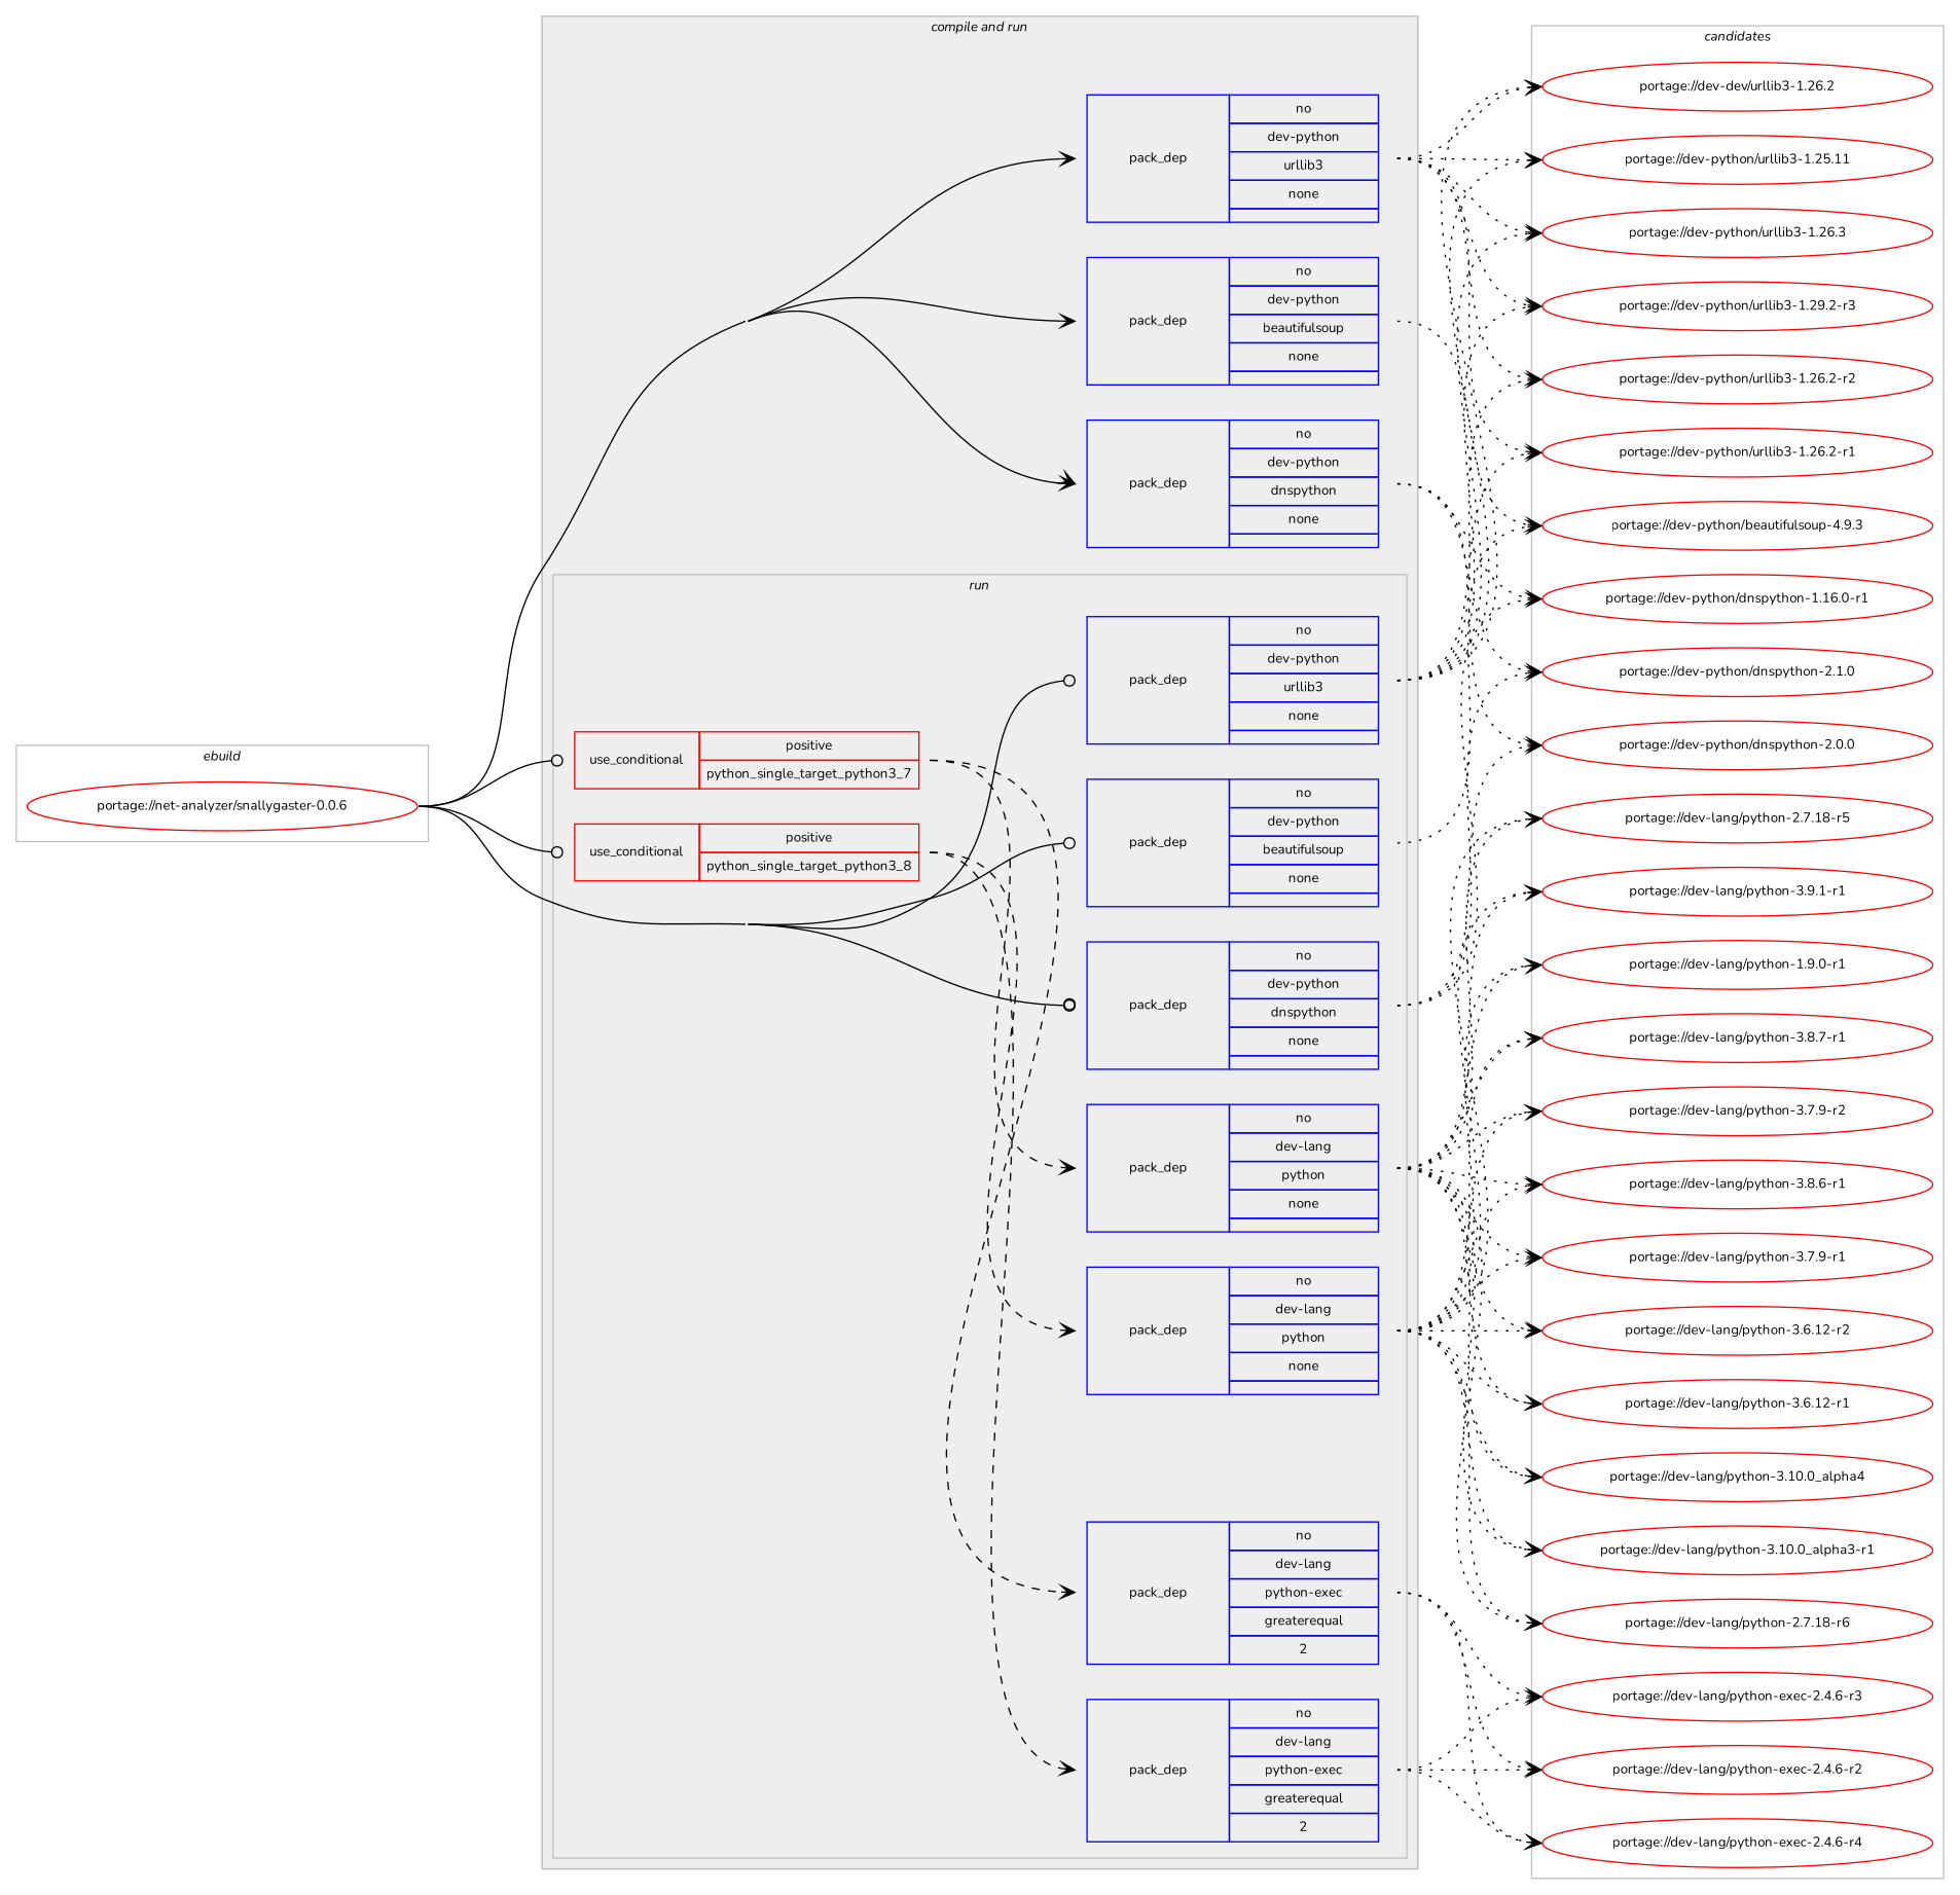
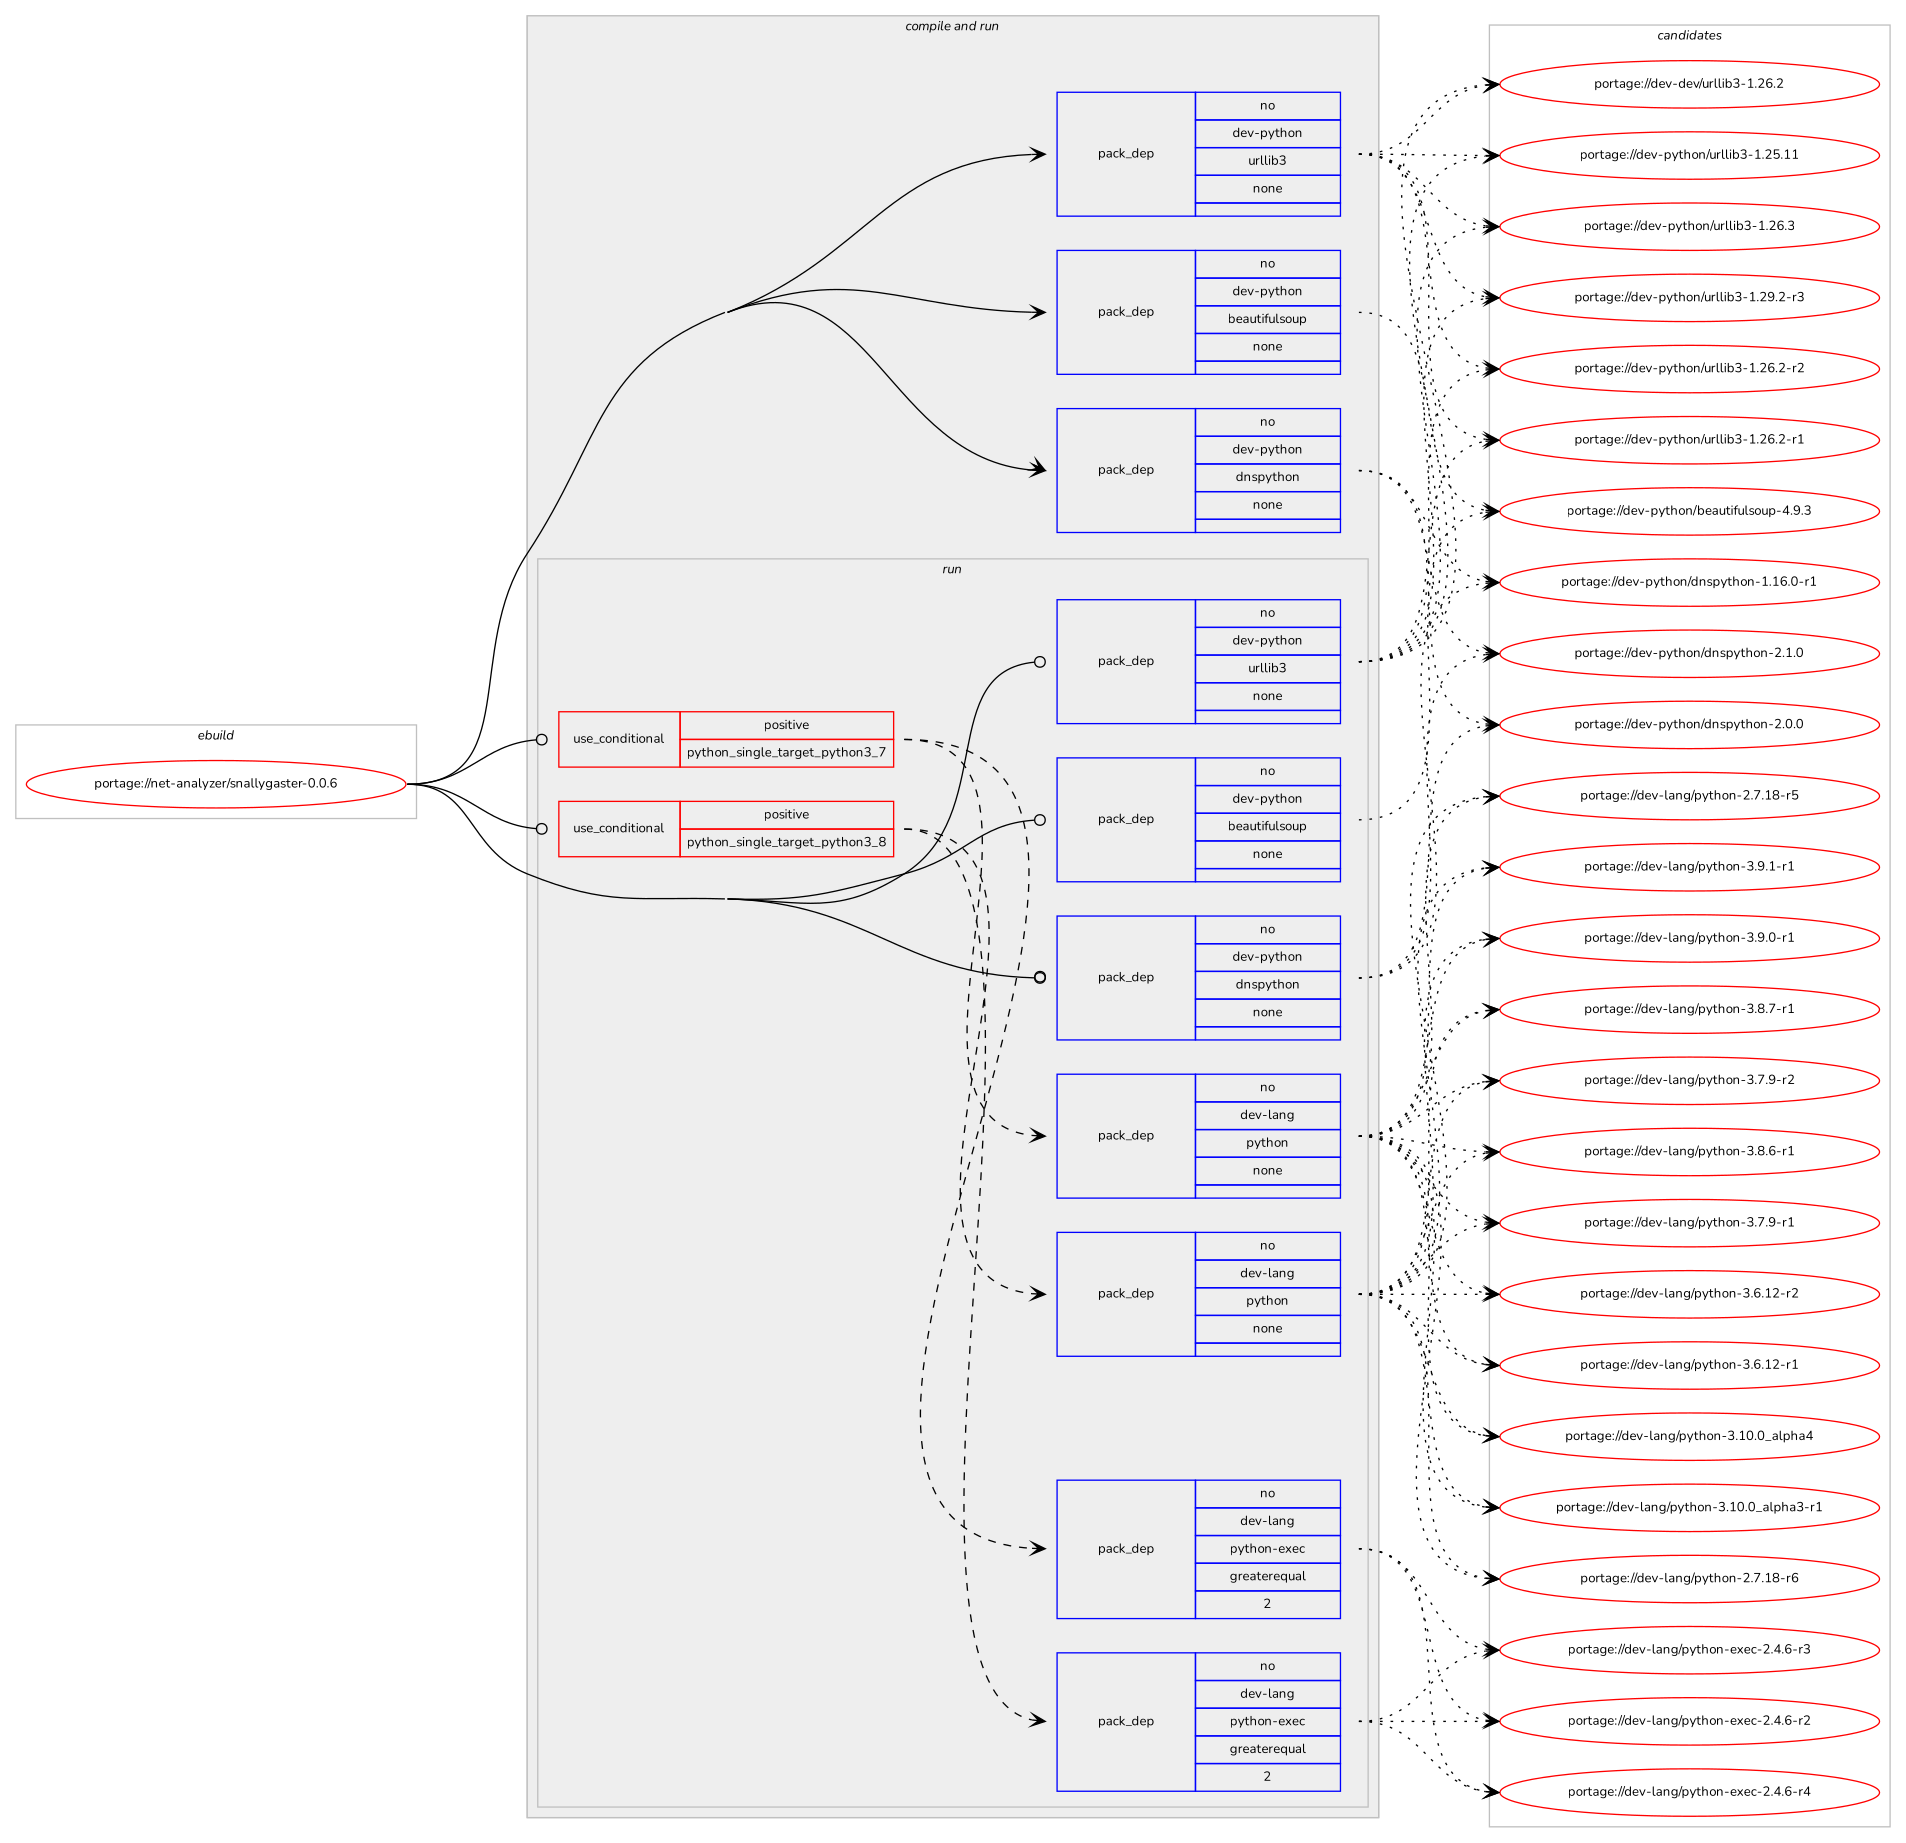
  digraph {
    compound=true
    concentrate=true
    fontname=Nunito
    fontsize=10
    newrank=true
    rankdir=LR
    ranksep=1.5
    node [color=red fontname=Nunito fontsize=10]
    edge [arrowhead=vee fontname=Nunito headport=w style=dotted tailport=e weight=100]
    n1 [label="portage://net-analyzer/snallygaster-0.0.6" width=4]
    n2 [color=blue label=<<TABLE BORDER="0" CELLBORDER="1" CELLSPACING="0" CELLPADDING="4" WIDTH="220"><TR><TD ROWSPAN="6" CELLPADDING="30">pack_dep</TD></TR><TR><TD WIDTH="110">no</TD></TR><TR><TD>dev-python</TD></TR><TR><TD>beautifulsoup</TD></TR><TR><TD>none</TD></TR><TR><TD></TD></TR></TABLE>> shape=none]
    n3 [color=blue label=<<TABLE BORDER="0" CELLBORDER="1" CELLSPACING="0" CELLPADDING="4" WIDTH="220"><TR><TD ROWSPAN="6" CELLPADDING="30">pack_dep</TD></TR><TR><TD WIDTH="110">no</TD></TR><TR><TD>dev-python</TD></TR><TR><TD>dnspython</TD></TR><TR><TD>none</TD></TR><TR><TD></TD></TR></TABLE>> shape=none]
    n4 [color=blue label=<<TABLE BORDER="0" CELLBORDER="1" CELLSPACING="0" CELLPADDING="4" WIDTH="220"><TR><TD ROWSPAN="6" CELLPADDING="30">pack_dep</TD></TR><TR><TD WIDTH="110">no</TD></TR><TR><TD>dev-python</TD></TR><TR><TD>urllib3</TD></TR><TR><TD>none</TD></TR><TR><TD></TD></TR></TABLE>> shape=none]
    n5 [color=blue label=<<TABLE BORDER="0" CELLBORDER="1" CELLSPACING="0" CELLPADDING="4" WIDTH="220"><TR><TD ROWSPAN="6" CELLPADDING="30">pack_dep</TD></TR><TR><TD WIDTH="110">no</TD></TR><TR><TD>dev-lang</TD></TR><TR><TD>python</TD></TR><TR><TD>none</TD></TR><TR><TD></TD></TR></TABLE>> shape=none]
    n6 [color=blue label=<<TABLE BORDER="0" CELLBORDER="1" CELLSPACING="0" CELLPADDING="4" WIDTH="220"><TR><TD ROWSPAN="6" CELLPADDING="30">pack_dep</TD></TR><TR><TD WIDTH="110">no</TD></TR><TR><TD>dev-lang</TD></TR><TR><TD>python-exec</TD></TR><TR><TD>greaterequal</TD></TR><TR><TD>2</TD></TR></TABLE>> shape=none]
    n7 [label=<<TABLE BORDER="0" CELLBORDER="1" CELLSPACING="0" CELLPADDING="4"><TR><TD ROWSPAN="3" CELLPADDING="10">use_conditional</TD></TR><TR><TD>positive</TD></TR><TR><TD>python_single_target_python3_7</TD></TR></TABLE>> shape=none]
    n8 [color=blue label=<<TABLE BORDER="0" CELLBORDER="1" CELLSPACING="0" CELLPADDING="4" WIDTH="220"><TR><TD ROWSPAN="6" CELLPADDING="30">pack_dep</TD></TR><TR><TD WIDTH="110">no</TD></TR><TR><TD>dev-lang</TD></TR><TR><TD>python</TD></TR><TR><TD>none</TD></TR><TR><TD></TD></TR></TABLE>> shape=none]
    n9 [color=blue label=<<TABLE BORDER="0" CELLBORDER="1" CELLSPACING="0" CELLPADDING="4" WIDTH="220"><TR><TD ROWSPAN="6" CELLPADDING="30">pack_dep</TD></TR><TR><TD WIDTH="110">no</TD></TR><TR><TD>dev-lang</TD></TR><TR><TD>python-exec</TD></TR><TR><TD>greaterequal</TD></TR><TR><TD>2</TD></TR></TABLE>> shape=none]
    n10 [label=<<TABLE BORDER="0" CELLBORDER="1" CELLSPACING="0" CELLPADDING="4"><TR><TD ROWSPAN="3" CELLPADDING="10">use_conditional</TD></TR><TR><TD>positive</TD></TR><TR><TD>python_single_target_python3_8</TD></TR></TABLE>> shape=none]
    n11 [color=blue label=<<TABLE BORDER="0" CELLBORDER="1" CELLSPACING="0" CELLPADDING="4" WIDTH="220"><TR><TD ROWSPAN="6" CELLPADDING="30">pack_dep</TD></TR><TR><TD WIDTH="110">no</TD></TR><TR><TD>dev-python</TD></TR><TR><TD>beautifulsoup</TD></TR><TR><TD>none</TD></TR><TR><TD></TD></TR></TABLE>> shape=none]
    n12 [color=blue label=<<TABLE BORDER="0" CELLBORDER="1" CELLSPACING="0" CELLPADDING="4" WIDTH="220"><TR><TD ROWSPAN="6" CELLPADDING="30">pack_dep</TD></TR><TR><TD WIDTH="110">no</TD></TR><TR><TD>dev-python</TD></TR><TR><TD>dnspython</TD></TR><TR><TD>none</TD></TR><TR><TD></TD></TR></TABLE>> shape=none]
    n13 [color=blue label=<<TABLE BORDER="0" CELLBORDER="1" CELLSPACING="0" CELLPADDING="4" WIDTH="220"><TR><TD ROWSPAN="6" CELLPADDING="30">pack_dep</TD></TR><TR><TD WIDTH="110">no</TD></TR><TR><TD>dev-python</TD></TR><TR><TD>urllib3</TD></TR><TR><TD>none</TD></TR><TR><TD></TD></TR></TABLE>> shape=none]
    n14 [label="portage://dev-python/beautifulsoup-4.9.3" width=4]
    n15 [label="portage://dev-python/dnspython-2.1.0" width=4]
    n16 [label="portage://dev-python/dnspython-2.0.0" width=4]
    n17 [label="portage://dev-python/dnspython-1.16.0-r1" width=4]
    n18 [label="portage://dev-python/urllib3-1.26.3" width=4]
    n19 [label="portage://dev-python/urllib3-1.29.2-r3" width=4]
    n20 [label="portage://dev-python/urllib3-1.26.2-r2" width=4]
    n21 [label="portage://dev-python/urllib3-1.26.2-r1" width=4]
    n22 [label="portage://dev-dev/urllib3-1.26.2" width=4]
    n23 [label="portage://dev-python/urllib3-1.25.11" width=4]
    n24 [label="portage://dev-lang/python-3.9.1-r1" width=4]
-   n25 [label="portage://dev-lang/python-1.9.0-r1" width=4]
+   n25 [label="portage://dev-lang/python-3.9.0-r1" width=4]
    n26 [label="portage://dev-lang/python-3.8.7-r1" width=4]
    n27 [label="portage://dev-lang/python-3.8.6-r1" width=4]
    n28 [label="portage://dev-lang/python-3.7.9-r2" width=4]
    n29 [label="portage://dev-lang/python-3.7.9-r1" width=4]
    n30 [label="portage://dev-lang/python-3.6.12-r2" width=4]
    n31 [label="portage://dev-lang/python-3.6.12-r1" width=4]
    n32 [label="portage://dev-lang/python-3.10.0_alpha4" width=4]
    n33 [label="portage://dev-lang/python-3.10.0_alpha3-r1" width=4]
    n34 [label="portage://dev-lang/python-2.7.18-r6" width=4]
    n35 [label="portage://dev-lang/python-2.7.18-r5" width=4]
    n36 [label="portage://dev-lang/python-exec-2.4.6-r4" width=4]
    n37 [label="portage://dev-lang/python-exec-2.4.6-r3" width=4]
    n38 [label="portage://dev-lang/python-exec-2.4.6-r2" width=4]
    subgraph cluster_1 {
      color=gray
      label=<<i>ebuild</i>>
      rank=same
      n1
    }
    subgraph cluster_2 {
      color=gray
      label=<<i>dependencies</i>>
      subgraph cluster_3 {
        color=gray
        fillcolor="#eeeeee"
        label=<<i>compile</i>>
        style=filled
        subgraph sub_4 {
          color=gray
          fillcolor="#eeeeee"
          label=<<i>compile</i>>
          style=filled
          n2
        }
        subgraph sub_5 {
          color=gray
          fillcolor="#eeeeee"
          label=<<i>compile</i>>
          style=filled
          n3
        }
        subgraph sub_6 {
          color=gray
          fillcolor="#eeeeee"
          label=<<i>compile</i>>
          style=filled
          n4
        }
      }
      subgraph cluster_7 {
        color=gray
        fillcolor="#eeeeee"
        label=<<i>compile and run</i>>
        style=filled
      }
      subgraph cluster_8 {
        color=gray
        fillcolor="#eeeeee"
        label=<<i>run</i>>
        style=filled
        subgraph sub_9 {
          color=gray
          fillcolor="#eeeeee"
          label=<<i>run</i>>
          style=filled
          n7
          subgraph sub_10 {
            color=gray
            fillcolor="#eeeeee"
            label=<<i>run</i>>
            style=filled
            n5
          }
          subgraph sub_11 {
            color=gray
            fillcolor="#eeeeee"
            label=<<i>run</i>>
            style=filled
            n6
          }
        }
        subgraph sub_12 {
          color=gray
          fillcolor="#eeeeee"
          label=<<i>run</i>>
          style=filled
          n10
          subgraph sub_13 {
            color=gray
            fillcolor="#eeeeee"
            label=<<i>run</i>>
            style=filled
            n8
          }
          subgraph sub_14 {
            color=gray
            fillcolor="#eeeeee"
            label=<<i>run</i>>
            style=filled
            n9
          }
        }
        subgraph sub_15 {
          color=gray
          fillcolor="#eeeeee"
          label=<<i>run</i>>
          style=filled
          n11
        }
        subgraph sub_16 {
          color=gray
          fillcolor="#eeeeee"
          label=<<i>run</i>>
          style=filled
          n12
        }
        subgraph sub_17 {
          color=gray
          fillcolor="#eeeeee"
          label=<<i>run</i>>
          style=filled
          n13
        }
      }
    }
    subgraph cluster_18 {
      color=gray
      label=<<i>candidates</i>>
      rank=same
      subgraph sub_19 {
        color=black
        label=<<i>candidates</i>>
        nodesep=1
        rank=same
        n14
      }
      subgraph sub_20 {
        color=black
        label=<<i>candidates</i>>
        nodesep=1
        rank=same
        n15
        n16
        n17
      }
      subgraph sub_21 {
        color=black
        label=<<i>candidates</i>>
        nodesep=1
        rank=same
        n18
        n19
        n20
        n21
        n22
        n23
      }
      subgraph sub_22 {
        color=black
        label=<<i>candidates</i>>
        nodesep=1
        rank=same
        n24
        n25
        n26
        n27
        n28
        n29
        n30
        n31
        n32
        n33
        n34
        n35
      }
      subgraph sub_23 {
        color=black
        label=<<i>candidates</i>>
        nodesep=1
        rank=same
        n36
        n37
        n38
      }
      subgraph sub_24 {
        color=black
        label=<<i>candidates</i>>
        nodesep=1
        rank=same
        n24
        n25
        n26
        n27
        n28
        n29
        n30
        n31
        n32
        n33
        n34
        n35
      }
      subgraph sub_25 {
        color=black
        label=<<i>candidates</i>>
        nodesep=1
        rank=same
        n36
        n37
        n38
      }
      subgraph sub_26 {
        color=black
        label=<<i>candidates</i>>
        nodesep=1
        rank=same
        n15
        n16
        n17
      }
      subgraph sub_27 {
        color=black
        label=<<i>candidates</i>>
        nodesep=1
        rank=same
        n14
      }
      subgraph sub_28 {
        color=black
        label=<<i>candidates</i>>
        nodesep=1
        rank=same
        n18
        n19
        n20
        n21
        n22
        n23
      }
    }
    n1 -> n2 [style=solid weight=20]
    n1 -> n3 [style=solid weight=20]
    n1 -> n4 [style=solid weight=20]
    n1 -> n7 [arrowhead=odot style=solid weight=20]
    n1 -> n10 [arrowhead=odot style=solid weight=20]
    n1 -> n11 [arrowhead=odot style=solid weight=20]
    n1 -> n12 [arrowhead=odot style=solid weight=20]
    n1 -> n13 [arrowhead=odot style=solid weight=20]
    n2 -> n14
    n3 -> n15
    n3 -> n16
    n3 -> n17
    n4 -> n18
    n4 -> n19
    n4 -> n20
    n4 -> n21
    n4 -> n22
    n4 -> n23
    n5 -> n24
    n5 -> n25
    n5 -> n26
    n5 -> n27
    n5 -> n28
    n5 -> n29
    n5 -> n30
    n5 -> n31
    n5 -> n32
    n5 -> n33
    n5 -> n34
    n5 -> n35
    n6 -> n36
    n6 -> n37
    n6 -> n38
    n7 -> n5 [style=dashed weight=20]
    n7 -> n6 [style=dashed weight=20]
    n8 -> n24
    n8 -> n25
    n8 -> n26
    n8 -> n27
    n8 -> n28
    n8 -> n29
    n8 -> n30
    n8 -> n31
    n8 -> n32
    n8 -> n33
    n8 -> n34
    n8 -> n35
    n9 -> n36
    n9 -> n37
    n9 -> n38
    n10 -> n8 [style=dashed weight=20]
    n10 -> n9 [style=dashed weight=20]
    n11 -> n14
    n12 -> n15
    n12 -> n16
    n12 -> n17
    n13 -> n18
    n13 -> n19
    n13 -> n20
    n13 -> n21
    n13 -> n22
    n13 -> n23
  }
